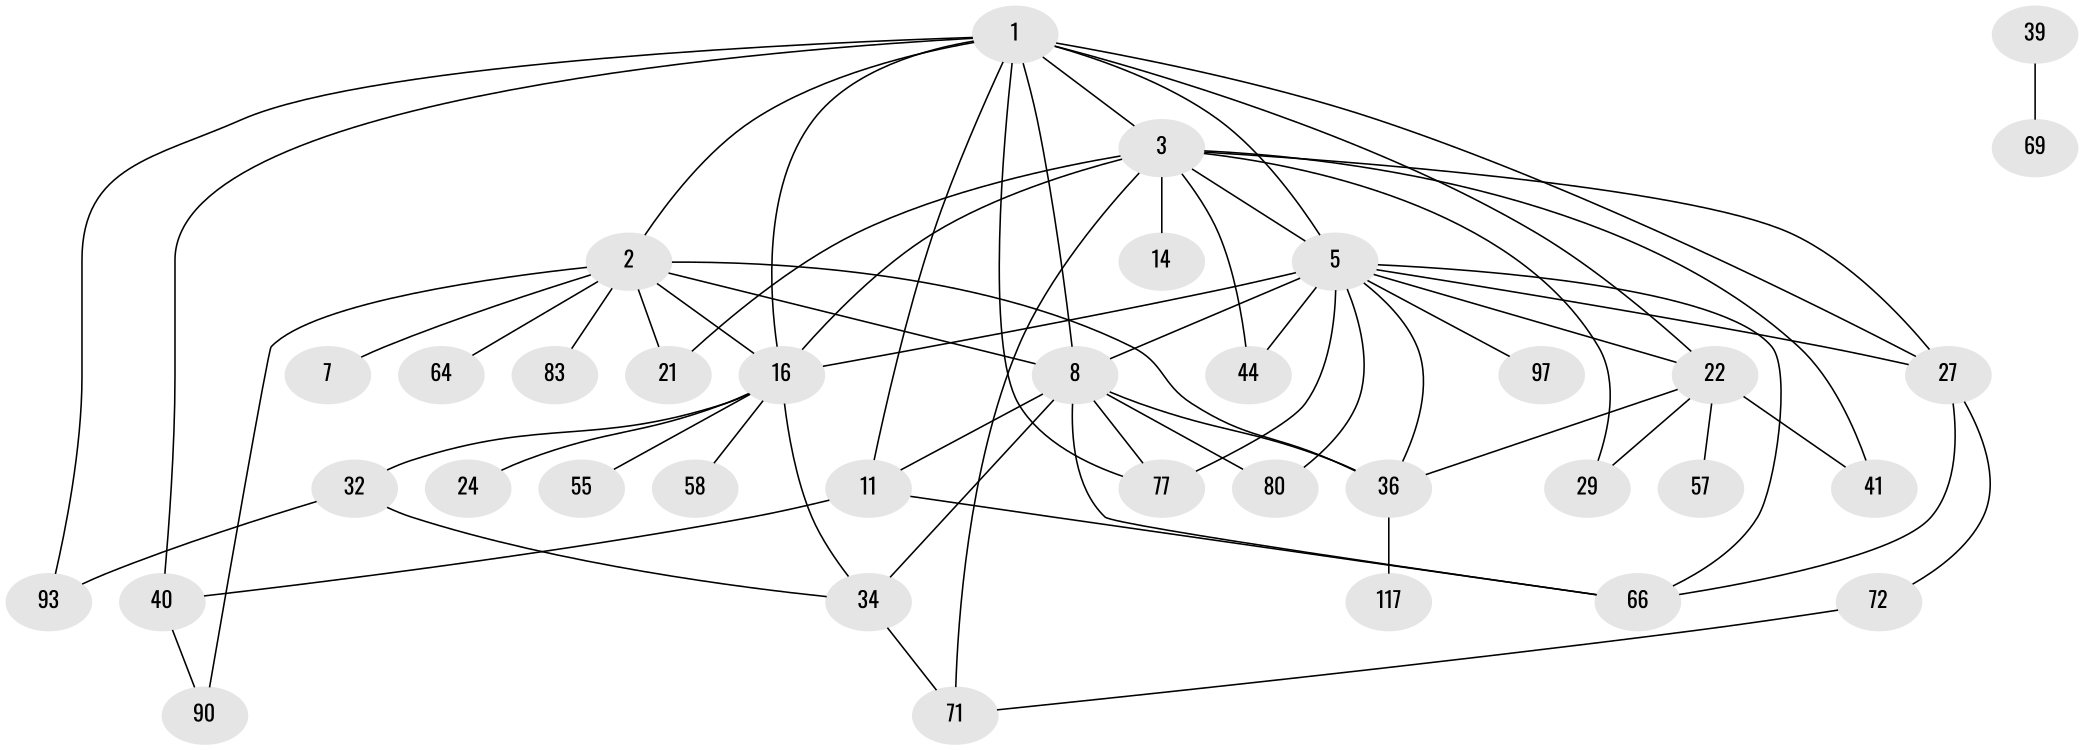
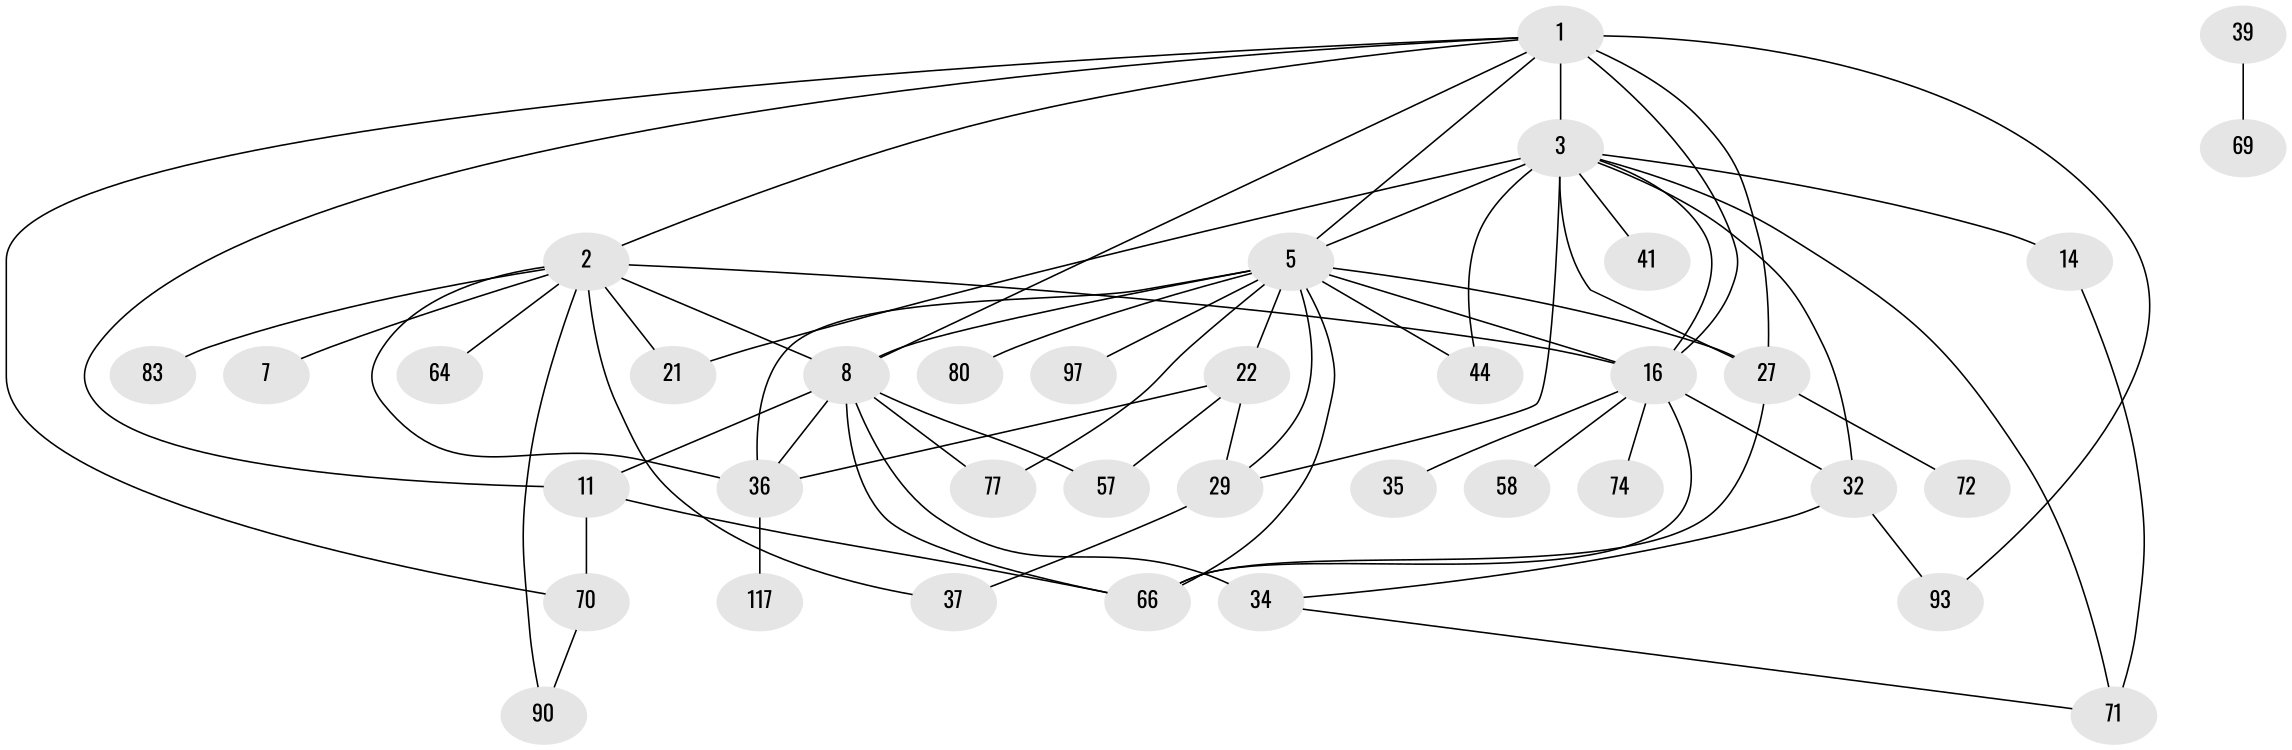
  graph {
    fontname=Oswald
    node [color=gray90 fontname=Oswald style=filled]
    edge [fontname=Oswald]
    1 [super="+6+4+61"]
    2 [super="+20"]
    3 [super="+24+18+12"]
    5 [super="+13+26+10+48+111"]
    8 [super="+99+9+15+121+46"]
    11 [super="+122"]
    16 [super="+53+33"]
    22 [super="+88"]
    27 [super="+110+31"]
-   40 [super="+92+54"]
+   40 [super="+92+54" label=70]
    77 [super="+87"]
    93 [super="+113+101"]
    7
    21
    36 [super="+52+62+47"]
+   37
    64
    83
    90
    14
    29 [super="+112+73"]
    32 [super="+63+49"]
    41
    44
    71
    66 [super="+98+85+100"]
    80 [super="+104"]
    97
    34 [super="+60"]
    57
-   55 [super="+126+56"]
+   55 [super="+126+56" label=35]
    58 [super="+102"]
-   74 [label=24]
+   74
    72
    117
    39 [super="+50"]
    69
    1 -- 2 [weight=2]
    1 -- 3 [weight=3]
    1 -- 5
    1 -- 8
    1 -- 11
    1 -- 16 [weight=2]
-   1 -- 22
    1 -- 27
    1 -- 40
-   1 -- 77
    1 -- 93
    2 -- 8
    2 -- 16 [weight=2]
    2 -- 7
    2 -- 21
    2 -- 36 [weight=2]
+   2 -- 37
    2 -- 64
    2 -- 83
    2 -- 90
    3 -- 5 [weight=2]
    3 -- 16 [weight=3]
    3 -- 27 [weight=4]
    3 -- 21
    3 -- 14 [weight=2]
    3 -- 29
+   3 -- 32 [weight=2]
    3 -- 41
    3 -- 44
    3 -- 71 [weight=2]
    5 -- 8 [weight=3]
    5 -- 16 [weight=2]
    5 -- 22
    5 -- 27
    5 -- 77 [weight=2]
    5 -- 36
+   5 -- 29
    5 -- 44
    5 -- 66
    5 -- 80
    5 -- 97
    8 -- 11
    8 -- 77
    8 -- 36
    8 -- 66
    8 -- 34 [weight=3]
-   8 -- 80
+   8 -- 57
    11 -- 40
    11 -- 66
    16 -- 32
-   16 -- 34
+   16 -- 66
    16 -- 55 [weight=2]
    16 -- 58
    16 -- 74
    22 -- 36
    22 -- 29
-   22 -- 41
    22 -- 57
    27 -- 66
    27 -- 72
    40 -- 90
    36 -- 117
-   72 -- 71
+   14 -- 71
+   29 -- 37
    32 -- 93
    32 -- 34
    34 -- 71
    39 -- 69
  }
